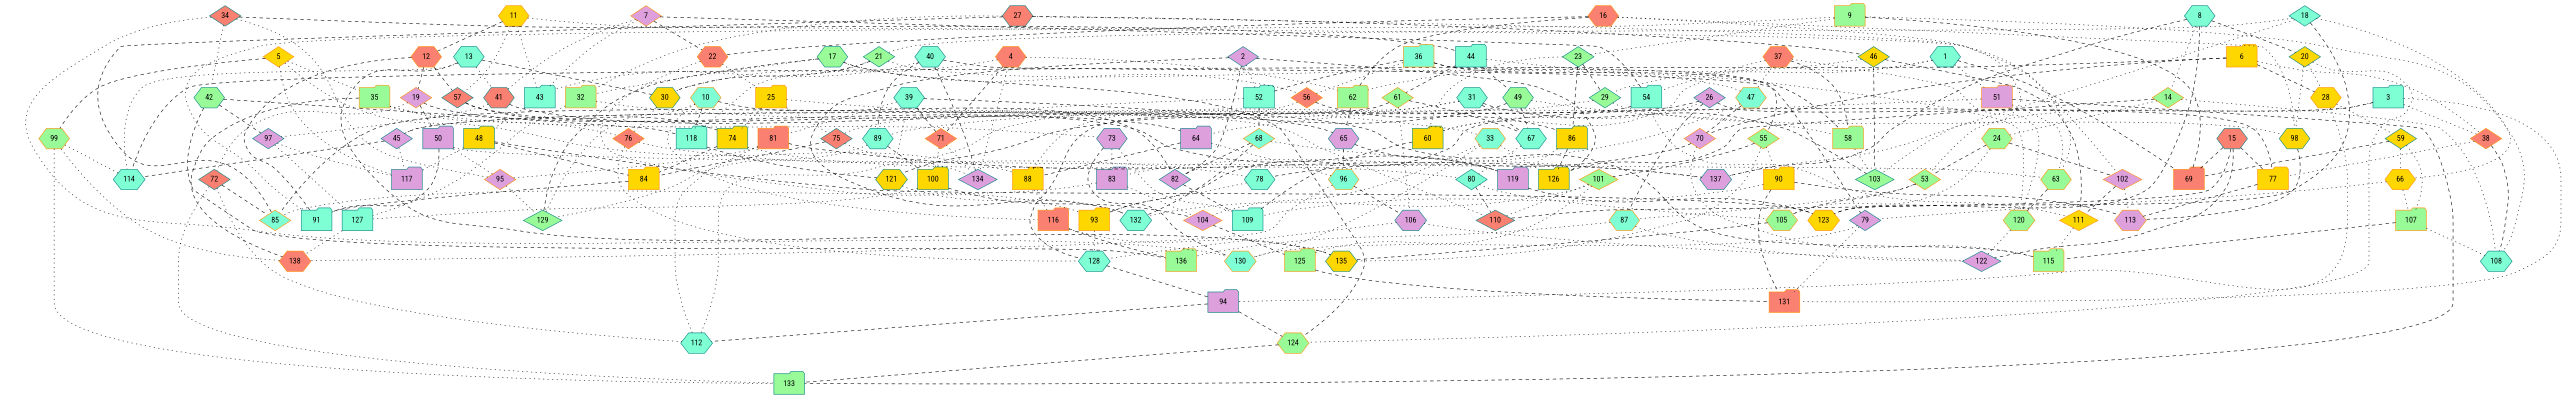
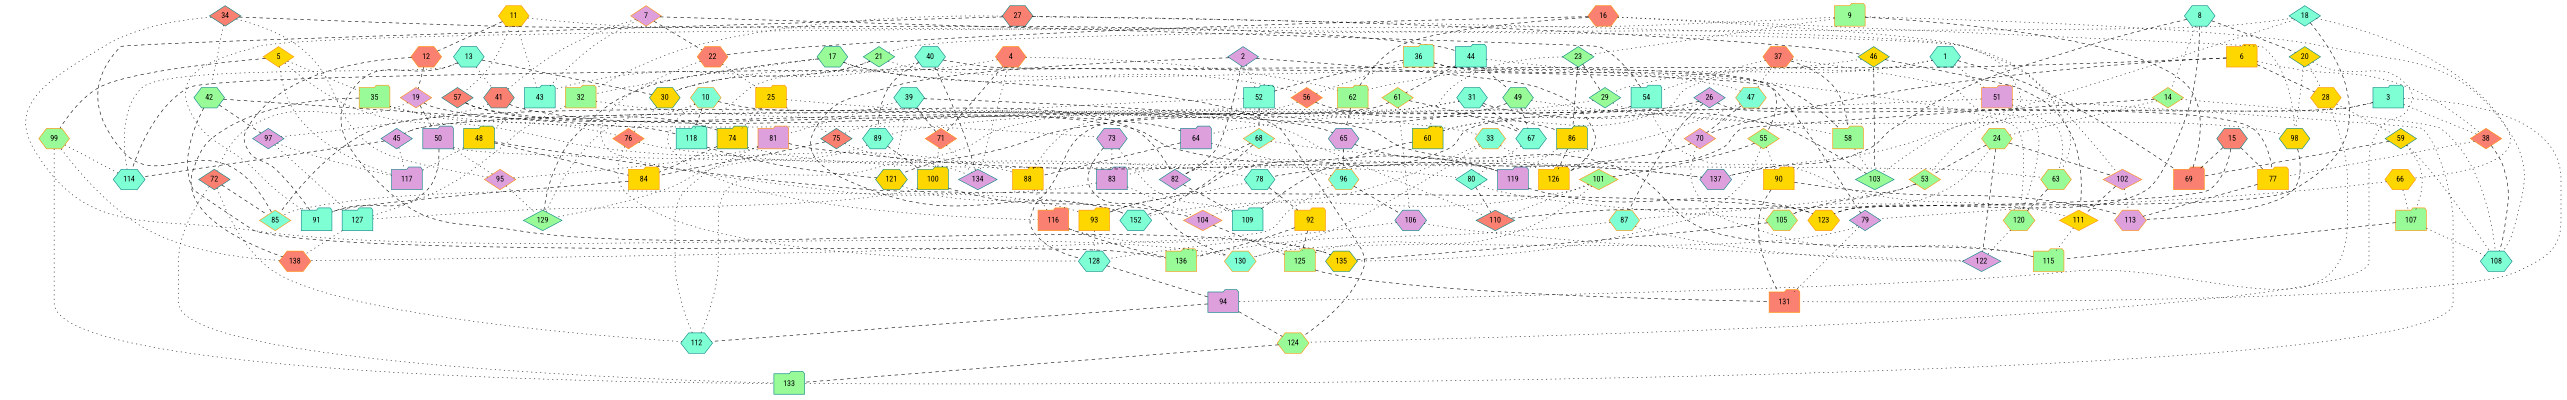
  graph {
    fontname="Roboto Condensed"
    node [color=teal fillcolor=aquamarine fontname="Roboto Condensed" shape=hexagon style=filled]
    edge [fontname="Roboto Condensed" style=dotted]
    29 [fillcolor=palegreen shape=diamond]
    1
    51 [color=darkorange fillcolor=plum shape=folder]
    60 [fillcolor=gold shape=folder]
    69 [color=darkorange fillcolor=salmon shape=folder]
    98 [fillcolor=gold]
    45 [fillcolor=plum shape=diamond]
    63 [color=darkorange fillcolor=palegreen]
    64 [fillcolor=plum shape=folder]
    133 [fillcolor=palegreen shape=folder]
    109 [shape=folder]
    2 [fillcolor=plum shape=diamond]
    52 [shape=folder]
    82 [fillcolor=plum shape=diamond]
-   126 [fillcolor=gold shape=folder]
-   132
+   126 [color=darkorange fillcolor=gold shape=folder]
+   132 [label=152]
    75 [fillcolor=salmon shape=diamond]
    68 [color=darkorange shape=diamond]
    3 [shape=folder]
    38 [color=darkorange fillcolor=salmon shape=diamond]
    53 [color=darkorange fillcolor=palegreen shape=diamond]
    93 [color=darkorange fillcolor=gold shape=folder]
    131 [color=darkorange fillcolor=salmon shape=folder]
    108
    77 [color=darkorange fillcolor=gold shape=folder]
    105 [color=darkorange fillcolor=palegreen]
    87 [color=darkorange]
    128
    4 [color=darkorange fillcolor=salmon]
    30 [fillcolor=gold]
    62 [color=darkorange fillcolor=palegreen shape=folder]
    71 [color=darkorange fillcolor=salmon shape=diamond]
    134 [fillcolor=plum shape=diamond]
    76 [color=darkorange fillcolor=salmon shape=diamond]
    65 [fillcolor=plum]
    100 [fillcolor=gold shape=folder]
    5 [color=darkorange fillcolor=gold shape=diamond]
    35 [color=darkorange fillcolor=palegreen shape=folder]
    88 [color=darkorange fillcolor=gold shape=folder]
    99 [color=darkorange fillcolor=palegreen]
    117 [fillcolor=plum shape=folder]
    73 [fillcolor=plum]
    138 [color=darkorange fillcolor=salmon]
    116 [color=darkorange fillcolor=salmon shape=folder]
    114
    6 [color=darkorange fillcolor=gold shape=folder]
    28 [color=darkorange fillcolor=gold]
    70 [color=darkorange fillcolor=plum shape=diamond]
    59 [fillcolor=gold shape=diamond]
    94 [fillcolor=plum shape=folder]
    115 [color=darkorange fillcolor=palegreen shape=folder]
    78
    7 [color=darkorange fillcolor=plum shape=diamond]
    22 [color=darkorange fillcolor=salmon]
    41 [fillcolor=salmon]
    43 [shape=folder]
    54 [shape=folder]
    25 [color=darkorange fillcolor=gold shape=folder]
    97 [fillcolor=plum shape=diamond]
    48 [fillcolor=gold shape=folder]
    111 [color=darkorange fillcolor=gold shape=diamond]
    14 [color=darkorange fillcolor=palegreen shape=diamond]
    8
    20 [fillcolor=gold shape=diamond]
    123 [color=darkorange fillcolor=gold]
    137 [fillcolor=plum]
    24 [color=darkorange fillcolor=palegreen]
    124 [color=darkorange fillcolor=palegreen]
    9 [color=darkorange fillcolor=palegreen shape=folder]
    23 [fillcolor=palegreen shape=diamond]
    91 [shape=folder]
    86 [fillcolor=gold shape=folder]
    10 [color=darkorange]
    118 [shape=folder]
    129 [fillcolor=palegreen shape=diamond]
    135 [fillcolor=gold]
    136 [color=darkorange fillcolor=palegreen shape=folder]
    121 [fillcolor=gold]
    11 [color=darkorange fillcolor=gold]
    12 [color=darkorange fillcolor=salmon]
    57 [fillcolor=salmon shape=diamond]
    102 [color=darkorange fillcolor=plum shape=diamond]
    19 [color=darkorange fillcolor=plum shape=diamond]
    74 [fillcolor=gold shape=folder]
    113 [color=darkorange fillcolor=plum]
    50 [fillcolor=plum shape=folder]
    72 [fillcolor=salmon shape=diamond]
    119 [fillcolor=plum shape=folder]
    13
    15 [fillcolor=salmon]
    110 [fillcolor=salmon shape=diamond]
    122 [fillcolor=plum shape=diamond]
    16 [color=darkorange fillcolor=salmon]
    103 [fillcolor=palegreen shape=diamond]
    17 [fillcolor=palegreen]
    32 [color=darkorange fillcolor=palegreen shape=folder]
    56 [color=darkorange fillcolor=salmon shape=diamond]
    33 [color=darkorange]
    127 [shape=folder]
    112
    18 [shape=diamond]
    21 [fillcolor=palegreen shape=diamond]
    66 [color=darkorange fillcolor=gold]
    47 [color=darkorange]
    79 [fillcolor=plum shape=diamond]
    107 [color=darkorange fillcolor=palegreen shape=folder]
    95 [color=darkorange fillcolor=plum shape=diamond]
    85 [color=darkorange shape=diamond]
    83 [fillcolor=plum shape=folder]
    84 [color=darkorange fillcolor=gold shape=folder]
    80 [shape=diamond]
    26 [fillcolor=plum shape=diamond]
    27 [fillcolor=salmon]
    46 [fillcolor=gold shape=diamond]
    120 [color=darkorange fillcolor=palegreen]
    31
    67
    89
    104 [color=darkorange fillcolor=plum shape=diamond]
    130 [color=darkorange]
    125 [color=darkorange fillcolor=palegreen shape=folder]
    34 [fillcolor=salmon shape=diamond]
    42 [fillcolor=palegreen]
    44 [shape=folder]
    49 [fillcolor=palegreen]
    61 [color=darkorange fillcolor=palegreen shape=diamond]
    36 [color=darkorange shape=folder]
    55 [color=darkorange fillcolor=palegreen shape=diamond]
    58 [color=darkorange fillcolor=palegreen shape=folder]
    90 [color=darkorange fillcolor=gold shape=folder]
    101 [color=darkorange fillcolor=palegreen shape=diamond]
    37 [color=darkorange fillcolor=salmon]
    39
-   81 [color=darkorange fillcolor=salmon shape=folder]
+   81 [color=darkorange fillcolor=plum shape=folder]
    96 [color=darkorange]
    40
    106 [fillcolor=plum]
+   92 [color=darkorange fillcolor=gold shape=folder]
    29 -- 98
    29 -- 45
    1 -- 29
    1 -- 51
    1 -- 60
    1 -- 69 [style=dashed]
    51 -- 63
    51 -- 64
-   51 -- 133 [style=dashed]
+   51 -- 133
    60 -- 109 [style=dashed]
    98 -- 113 [style=dashed]
    45 -- 117
    45 -- 114 [style=dashed]
    63 -- 120 [style=dashed]
    64 -- 88 [style=dashed]
    64 -- 96
    2 -- 52
    2 -- 82 [style=dashed]
    2 -- 126 [style=dashed]
    2 -- 132 [style=dashed]
    52 -- 75
    52 -- 68 [style=dashed]
    82 -- 109 [style=dashed]
    75 -- 134
    75 -- 84 [style=dashed]
    68 -- 82 [style=dashed]
    68 -- 132 [style=dashed]
    68 -- 137
    3 -- 38
    3 -- 53
    3 -- 93 [style=dashed]
    3 -- 131
    38 -- 108 [style=dashed]
    38 -- 77
    53 -- 105 [style=dashed]
    53 -- 87
    93 -- 128
    77 -- 113 [style=dashed]
    105 -- 135 [style=dashed]
    87 -- 136
    87 -- 122
    128 -- 94 [style=dashed]
    4 -- 30
    4 -- 62
    4 -- 71 [style=dashed]
    4 -- 134
    30 -- 76
    62 -- 65 [style=dashed]
    71 -- 134
    71 -- 100
    76 -- 128
    76 -- 78
    65 -- 119 [style=dashed]
    65 -- 96 [style=dashed]
    100 -- 127
    100 -- 104 [style=dashed]
    5 -- 35
    5 -- 88
    5 -- 99 [style=dashed]
    5 -- 117
    35 -- 76
    35 -- 73
    35 -- 138 [style=dashed]
    88 -- 116
    99 -- 133
    99 -- 138
    99 -- 114
    73 -- 109
    73 -- 83
    73 -- 130 [style=dashed]
    116 -- 135
    116 -- 136 [style=dashed]
    6 -- 38
    6 -- 114 [style=dashed]
    6 -- 28 [style=dashed]
    6 -- 70 [style=dashed]
    28 -- 59
    28 -- 94
    70 -- 115
    70 -- 78 [style=dashed]
    59 -- 69 [style=dashed]
-   59 -- 66
+   59 -- 108
    59 -- 107
    94 -- 124 [style=dashed]
    94 -- 112 [style=dashed]
    78 -- 93
+   78 -- 92 [style=dashed]
    7 -- 22 [style=dashed]
    7 -- 41
    7 -- 43
    7 -- 54 [style=dashed]
    22 -- 93
    22 -- 25
    41 -- 115 [style=dashed]
    41 -- 97
    43 -- 48
    54 -- 128 [style=dashed]
    54 -- 111
    25 -- 75
    25 -- 74
    25 -- 110
    97 -- 117
    97 -- 127
    48 -- 117
    48 -- 123 [style=dashed]
    48 -- 84 [style=dashed]
    111 -- 115
    14 -- 126 [style=dashed]
    14 -- 108
    14 -- 24
    8 -- 14
    8 -- 20 [style=dashed]
    8 -- 123 [style=dashed]
    8 -- 137 [style=dashed]
    20 -- 98
    20 -- 28
    20 -- 124
    24 -- 53 [style=dashed]
    24 -- 105
    24 -- 102 [style=dashed]
    124 -- 133 [style=dashed]
    9 -- 69 [style=dashed]
    9 -- 108
    9 -- 23
    9 -- 91
    23 -- 29 [style=dashed]
    23 -- 60
    23 -- 86 [style=dashed]
    86 -- 126 [style=dashed]
    86 -- 119
    10 -- 82 [style=dashed]
    10 -- 116
    10 -- 118 [style=dashed]
    10 -- 129
    118 -- 121 [style=dashed]
    121 -- 132
    11 -- 43
    11 -- 12 [style=dashed]
    11 -- 57
    11 -- 102
    12 -- 91 [style=dashed]
-   12 -- 57 [style=dashed]
    12 -- 19 [style=dashed]
    57 -- 64 [style=dashed]
    57 -- 74 [style=dashed]
    102 -- 111 [style=dashed]
    102 -- 113
    19 -- 50 [style=dashed]
    19 -- 72
    19 -- 119 [style=dashed]
    74 -- 84 [style=dashed]
    74 -- 80
    50 -- 63
    50 -- 91 [style=dashed]
    50 -- 95
    72 -- 133
    72 -- 112
    72 -- 85 [style=dashed]
    119 -- 123 [style=dashed]
    13 -- 30 [style=dashed]
    13 -- 114
    13 -- 41
    13 -- 135 [style=dashed]
    15 -- 69 [style=dashed]
    15 -- 77 [style=dashed]
    15 -- 110 [style=dashed]
-   15 -- 122 [style=dashed]
+   24 -- 122 [style=dashed]
    16 -- 98
    16 -- 62 [style=dashed]
    16 -- 22 [style=dashed]
    16 -- 103
    17 -- 124 [style=dashed]
    17 -- 129 [style=dashed]
    17 -- 32
    17 -- 56
    32 -- 33
    32 -- 127
    56 -- 86 [style=dashed]
    56 -- 112
    33 -- 126
    33 -- 104
    33 -- 130
    127 -- 138
    18 -- 123 [style=dashed]
    18 -- 137
    18 -- 21
    18 -- 66
    21 -- 30 [style=dashed]
    21 -- 118
    21 -- 47
    66 -- 79
    66 -- 107
    47 -- 70 [style=dashed]
    47 -- 83
    79 -- 131
    79 -- 130
    107 -- 108
    107 -- 115 [style=dashed]
    95 -- 129
    83 -- 85
    83 -- 104
    84 -- 91 [style=dashed]
    80 -- 105
    80 -- 110 [style=dashed]
    26 -- 60
    26 -- 45 [style=dashed]
    26 -- 77 [style=dashed]
    26 -- 87 [style=dashed]
    27 -- 63
    27 -- 32
    27 -- 85 [style=dashed]
    27 -- 46 [style=dashed]
    46 -- 62
    46 -- 111 [style=dashed]
    46 -- 103 [style=dashed]
    120 -- 122
    31 -- 88
    31 -- 103 [style=dashed]
    31 -- 67 [style=dashed]
    31 -- 89
    67 -- 80
    89 -- 100 [style=dashed]
    89 -- 129
    104 -- 125 [style=dashed]
    125 -- 131 [style=dashed]
    34 -- 95
    34 -- 130
    34 -- 42
    34 -- 44 [style=dashed]
    42 -- 97 [style=dashed]
    42 -- 118 [style=dashed]
    42 -- 136 [style=dashed]
    44 -- 120
    44 -- 49 [style=dashed]
    44 -- 61 [style=dashed]
    49 -- 121 [style=dashed]
    49 -- 67 [style=dashed]
    49 -- 58
    61 -- 85 [style=dashed]
    61 -- 67 [style=dashed]
    61 -- 106
    36 -- 52 [style=dashed]
    36 -- 56
    36 -- 55 [style=dashed]
    36 -- 58 [style=dashed]
    55 -- 135
    55 -- 90
    55 -- 101 [style=dashed]
    58 -- 103
-   90 -- 109
    90 -- 131 [style=dashed]
    90 -- 113 [style=dashed]
    101 -- 132
    101 -- 110
    101 -- 125
    37 -- 54
    37 -- 47
    37 -- 120
    37 -- 58 [style=dashed]
    39 -- 71 [style=dashed]
    39 -- 65 [style=dashed]
    39 -- 121
    39 -- 81
    81 -- 137 [style=dashed]
    81 -- 112
    81 -- 95
    96 -- 138
    96 -- 106 [style=dashed]
    40 -- 134 [style=dashed]
    40 -- 43
    40 -- 79 [style=dashed]
    40 -- 89 [style=dashed]
    106 -- 128
    106 -- 122
+   92 -- 136 [style=dashed]
+   92 -- 125 [style=dashed]
  }
